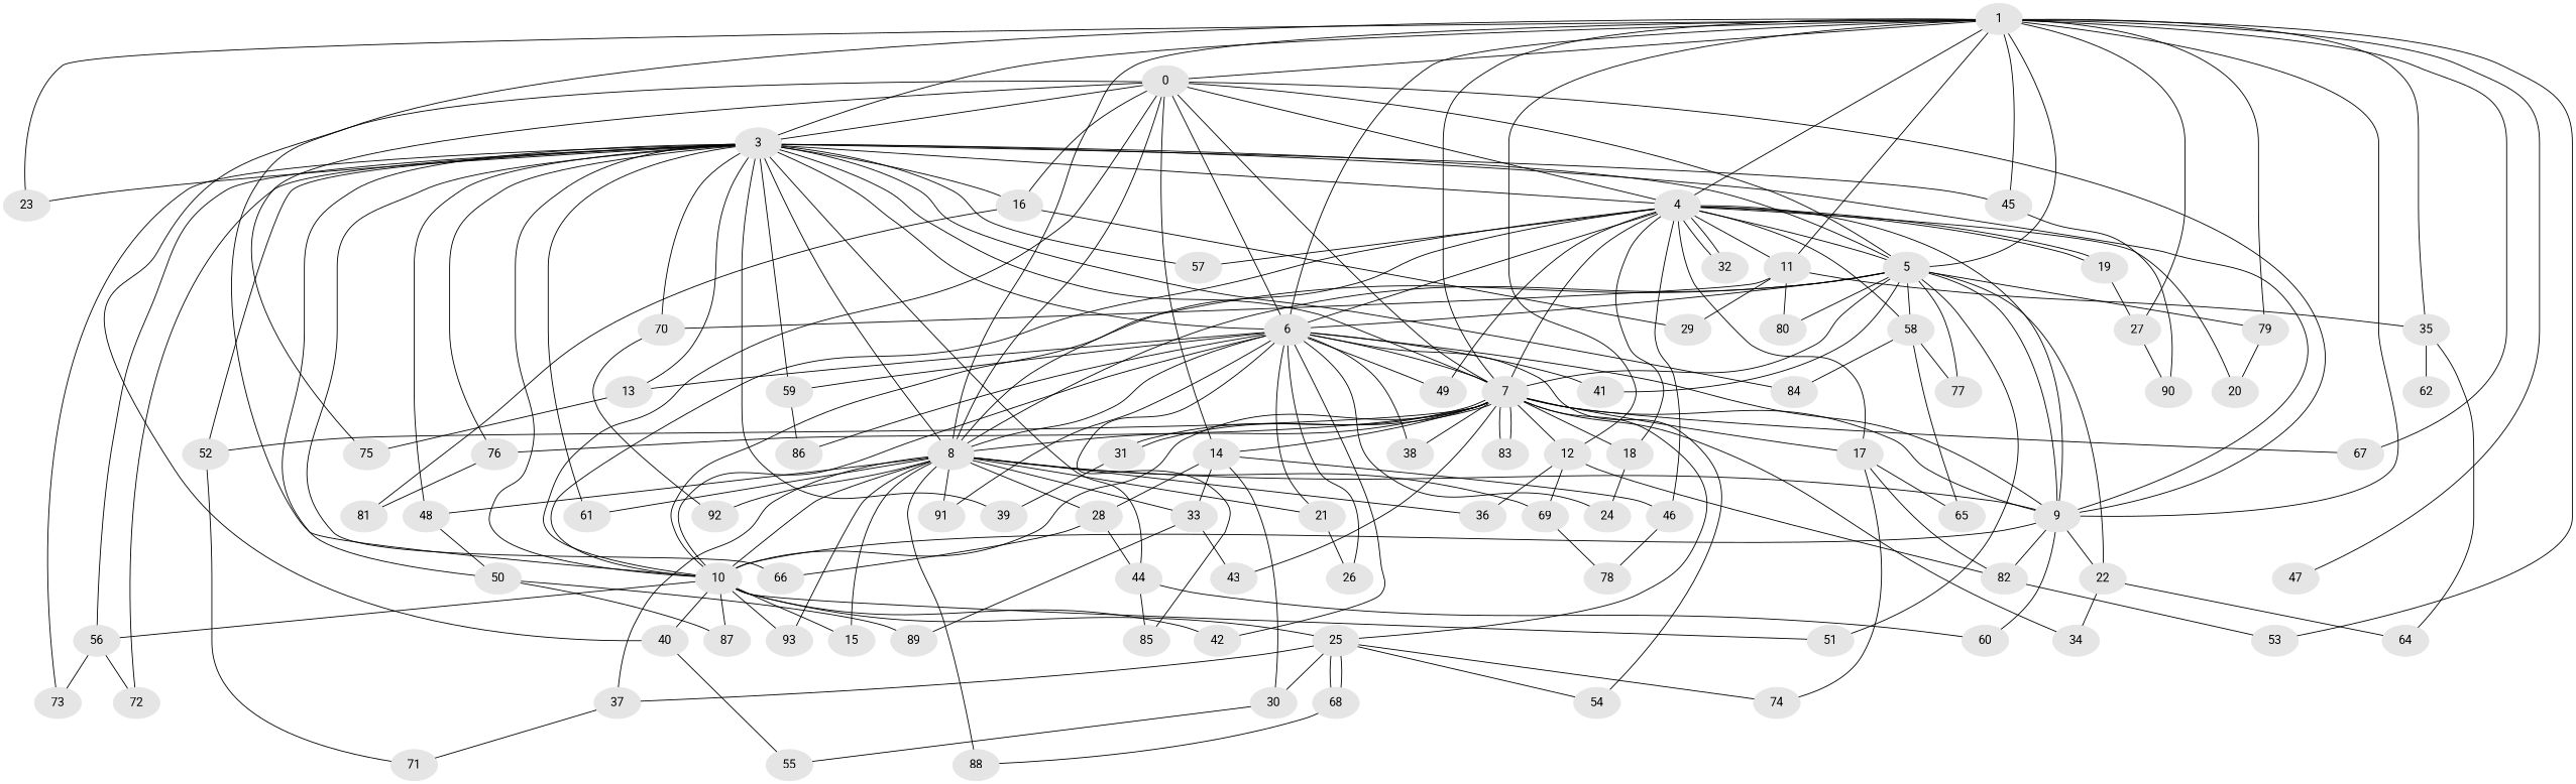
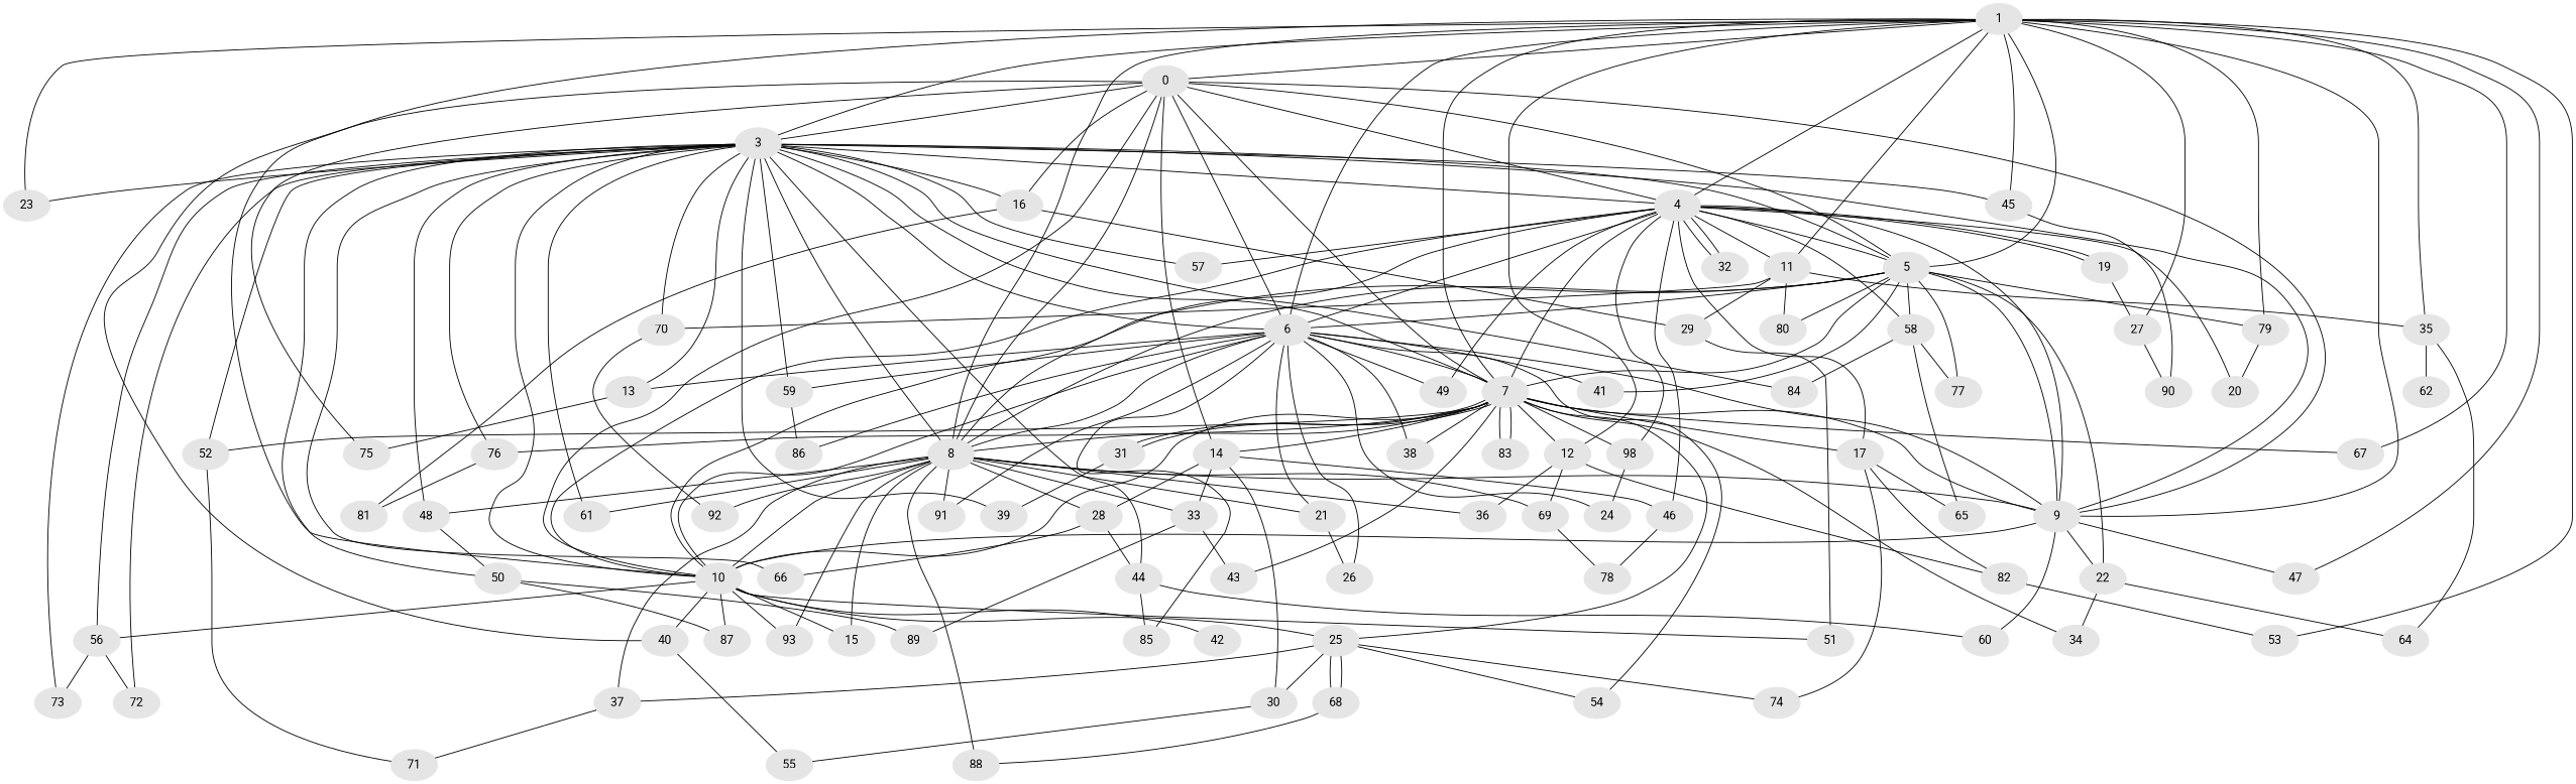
  graph {
    fontname=Roboto
    node [color=gray90 fontname=Roboto style=filled]
    edge [fontname=Roboto]
    n1 [label=0]
    1
    3
    4
    5
    6
    7
    8
    9
    10
    11
    12
    23
    27
    35
    45
    47
    53
    67
    79
    14
    16
    40
    75
    13
    39
    44
    48
    50
    52
    56
    57
    59
    61
    66
    70
    72
    73
    76
    84
    17
-   18
+   18 [label=98]
    19
    20
    32
    46
    49
    58
    22
    41
    51
    77
    80
    21
    24
    26
    38
    42
    54
    85
    86
    91
    25
    31
    34
    43
    83
    15
    28
    33
    36
    37
    n73 [label=93]
    69
    88
    92
    60
    87
    29
    82
    90
    64
    62
    30
    81
    55
    89
    71
    65
    74
    78
    68
    n1 -- 3
    n1 -- 4
    n1 -- 5
    n1 -- 6
    n1 -- 7
    n1 -- 8
    n1 -- 9
    n1 -- 10
    n1 -- 14
    n1 -- 16
    n1 -- 40
    n1 -- 75
    1 -- n1
    1 -- 3
    1 -- 4
    1 -- 5
    1 -- 6
    1 -- 7
    1 -- 8
    1 -- 9
    1 -- 10
    1 -- 11
    1 -- 12
    1 -- 23
    1 -- 27
    1 -- 35
    1 -- 45
    1 -- 47
    1 -- 53
    1 -- 67
    1 -- 79
    3 -- 4
    3 -- 5
    3 -- 6
    3 -- 7
    3 -- 8
    3 -- 9
    3 -- 10
    3 -- 23
    3 -- 45
    3 -- 16
    3 -- 13
    3 -- 39
    3 -- 44
    3 -- 48
    3 -- 50
    3 -- 52
    3 -- 56
    3 -- 57
    3 -- 59
    3 -- 61
    3 -- 66
    3 -- 70
    3 -- 72
    3 -- 73
    3 -- 76
    3 -- 84
    4 -- 5
    4 -- 6
    4 -- 7
    4 -- 8
    4 -- 9
    4 -- 10
    4 -- 11
    4 -- 57
    4 -- 17
    4 -- 18
    4 -- 19
    4 -- 19
    4 -- 20
    4 -- 32
    4 -- 32
    4 -- 46
    4 -- 49
    4 -- 58
    5 -- 6
    5 -- 7
    5 -- 8
    5 -- 9
    5 -- 10
    5 -- 79
    5 -- 58
    5 -- 22
    5 -- 41
-   5 -- 51
+   29 -- 51
    5 -- 77
    5 -- 80
    6 -- 7
    6 -- 8
    6 -- 9
    6 -- 10
    6 -- 13
    6 -- 59
    6 -- 49
    6 -- 41
    6 -- 21
    6 -- 24
    6 -- 26
    6 -- 38
-   6 -- 42
    6 -- 54
    6 -- 85
    6 -- 86
    6 -- 91
    7 -- 8
    7 -- 9
    7 -- 10
    7 -- 12
    7 -- 67
    7 -- 14
    7 -- 52
    7 -- 76
    7 -- 17
    7 -- 18
    7 -- 38
    7 -- 25
    7 -- 31
    7 -- 31
    7 -- 34
    7 -- 43
    7 -- 83
    7 -- 83
    8 -- 9
    8 -- 10
    8 -- 48
    8 -- 61
    8 -- 21
    8 -- 91
    8 -- 15
    8 -- 28
    8 -- 33
    8 -- 36
    8 -- 37
    8 -- n73
    8 -- 69
    8 -- 88
    8 -- 92
    9 -- 10
-   9 -- 82
+   9 -- 47
    9 -- 22
    9 -- 60
    10 -- 40
    10 -- 56
    10 -- 51
    10 -- 42
    10 -- 25
    10 -- 15
    10 -- n73
    10 -- 87
    11 -- 35
    11 -- 70
    11 -- 80
    11 -- 29
    12 -- 36
    12 -- 69
    12 -- 82
    27 -- 90
    35 -- 64
    35 -- 62
    45 -- 90
    79 -- 20
    14 -- 46
    14 -- 28
    14 -- 33
    14 -- 30
    16 -- 29
    16 -- 81
    40 -- 55
    13 -- 75
    44 -- 85
    44 -- 60
    48 -- 50
    50 -- 87
    50 -- 89
    52 -- 71
    56 -- 72
    56 -- 73
    59 -- 86
    70 -- 92
    76 -- 81
    17 -- 82
    17 -- 65
    17 -- 74
    18 -- 24
    19 -- 27
    46 -- 78
    58 -- 84
    58 -- 77
    58 -- 65
    22 -- 34
    22 -- 64
    21 -- 26
    25 -- 54
    25 -- 37
    25 -- 30
    25 -- 74
    25 -- 68
    25 -- 68
    31 -- 39
    28 -- 44
    28 -- 66
    33 -- 43
    33 -- 89
    37 -- 71
    69 -- 78
    82 -- 53
    30 -- 55
    68 -- 88
  }
